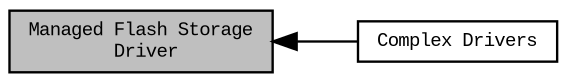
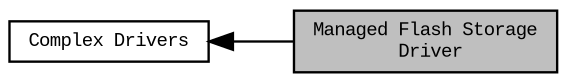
  digraph {
    rankdir=LR
    fontname="Liberation Mono"
    node [color=black fontname="Liberation Mono" fontsize=8 shape=record]
    n1 [fillcolor=grey75 fontcolor=black height=0.2 label="Managed Flash Storage\l Driver" style=filled width=0.4]
    n2 [height=0.2 label="Complex Drivers" width=0.4]
-   n1 -> n2 [dir=back fontname="Liberation Mono" fontsize=8 labelfontname=Helvetica labelfontsize=8 shape=plaintext style=solid]
+   n2 -> n1 [dir=back fontname="Liberation Mono" fontsize=8 labelfontname=Helvetica labelfontsize=8 shape=plaintext style=solid]
  }
